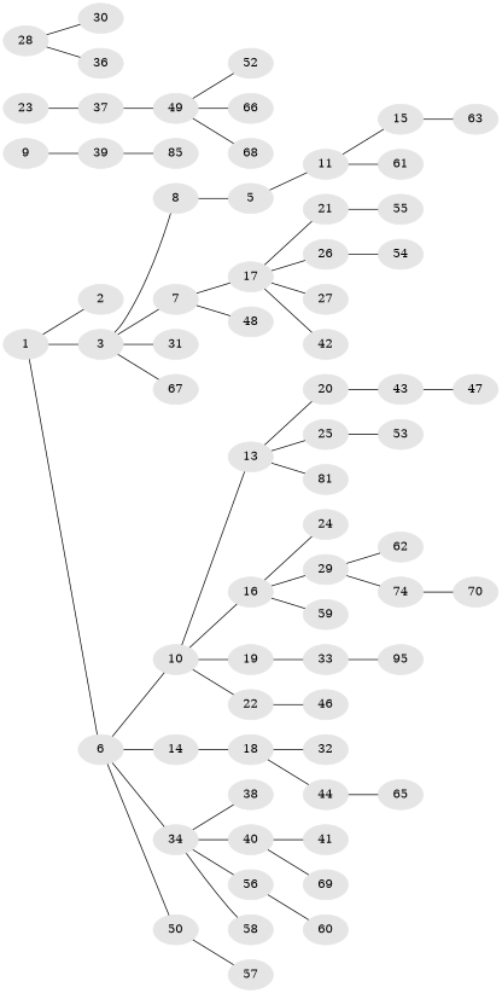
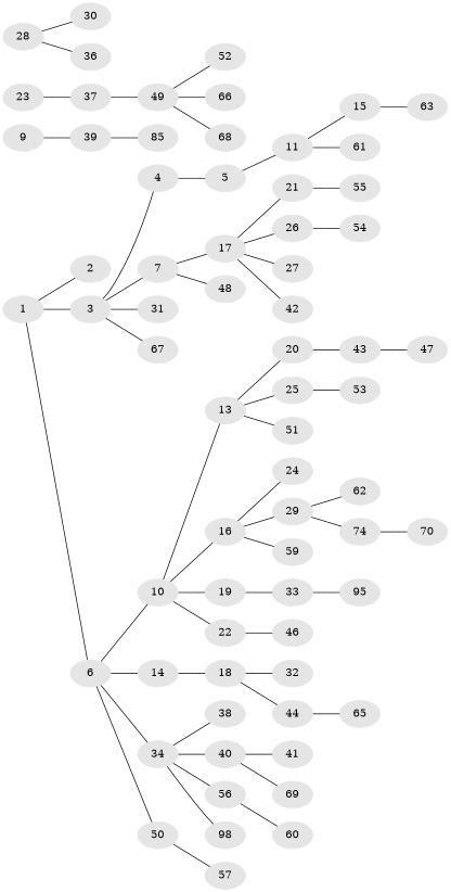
  graph {
    rankdir=LR
    node [color=gray90 style=filled]
    1
    2
    3
    6
-   4 [label=8]
+   4
    7
    31
    67
    10
    14
    34
    50
    5
    17
    48
    11
    15
    61
    13
    16
    19
    22
    18
    38
    40
    56
-   58
+   58 [label=98]
    57
    21
    26
    27
    42
    9
    39
    n35 [label=85]
    20
    25
-   51 [label=81]
+   51
    24
    29
    59
    33
    46
    63
    23
    37
    43
    53
    32
    44
    62
    n52 [label=74]
    55
    54
    65
    n56 [label=95]
    47
    49
    28
    30
    36
    70
    41
    69
    60
    52
    66
    68
    1 -- 2
    1 -- 3
    1 -- 6
    3 -- 4
    3 -- 7
    3 -- 31
    3 -- 67
    6 -- 10
    6 -- 14
    6 -- 34
    6 -- 50
    4 -- 5
    7 -- 17
    7 -- 48
    10 -- 13
    10 -- 16
    10 -- 19
    10 -- 22
    14 -- 18
    34 -- 38
    34 -- 40
    34 -- 56
    34 -- 58
    50 -- 57
    5 -- 11
    17 -- 21
    17 -- 26
    17 -- 27
    17 -- 42
    11 -- 15
    11 -- 61
    15 -- 63
    13 -- 20
    13 -- 25
    13 -- 51
    16 -- 24
    16 -- 29
    16 -- 59
    19 -- 33
    22 -- 46
    18 -- 32
    18 -- 44
    40 -- 41
    40 -- 69
    56 -- 60
    21 -- 55
    26 -- 54
    9 -- 39
    39 -- n35
    20 -- 43
    25 -- 53
    29 -- 62
    29 -- n52
    33 -- n56
    23 -- 37
    37 -- 49
    43 -- 47
    44 -- 65
    n52 -- 70
    49 -- 52
    49 -- 66
    49 -- 68
    28 -- 30
    28 -- 36
  }
